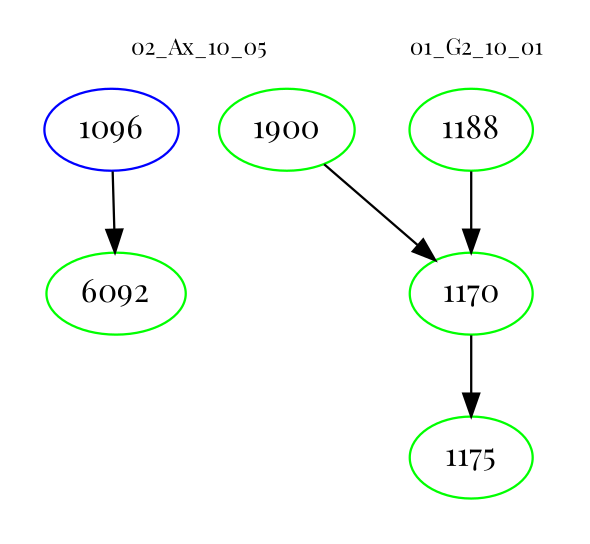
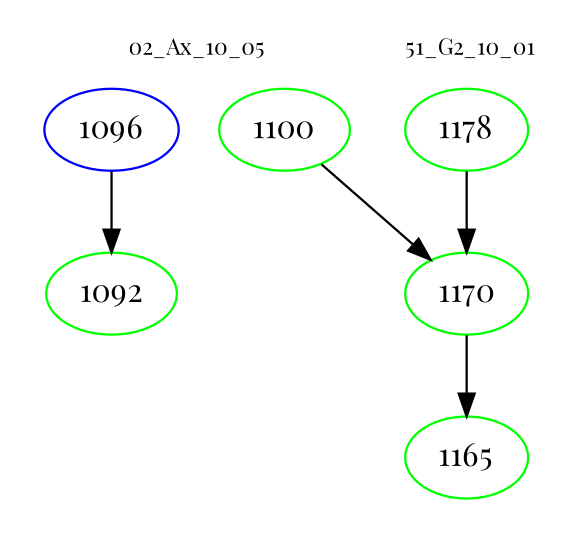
  digraph {
    fontname="Playfair Display"
    node [color=green fontname="Playfair Display"]
    edge [color=black fontname="Playfair Display"]
-   n1 [label=1900]
+   n1 [label=1100]
    n2 [color=blue label=1096]
-   n3 [label=6092]
-   n4 [label=1188]
+   n3 [label=1092]
+   n4 [label=1178]
    n5 [label=1170]
-   n6 [label=1175]
+   n6 [label=1165]
    subgraph cluster_1 {
      color=white
      fontsize=10
      label="02_Ax_10_05"
      n1
      n2
      n3
    }
    subgraph cluster_2 {
      color=white
      fontsize=10
-     label="01_G2_10_01"
+     label="51_G2_10_01"
      n4
      n5
      n6
    }
    n1 -> n5
    n2 -> n3
    n4 -> n5
    n5 -> n6
  }
